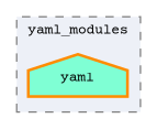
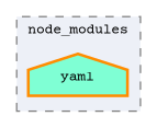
  digraph {
    compound=true
    fontname="Courier Prime"
    n1 [color=darkorange fillcolor=aquamarine fontname="Courier Prime" fontsize=10 height=0.2 label=yaml shape=house style="filled,bold" width=0.4]
    subgraph cluster_1 {
      bgcolor="#edf0f7"
      fontsize=10
-     label=yaml_modules
+     label=node_modules
      pencolor=grey50
      style="filled,dashed"
      n1
    }
  }
